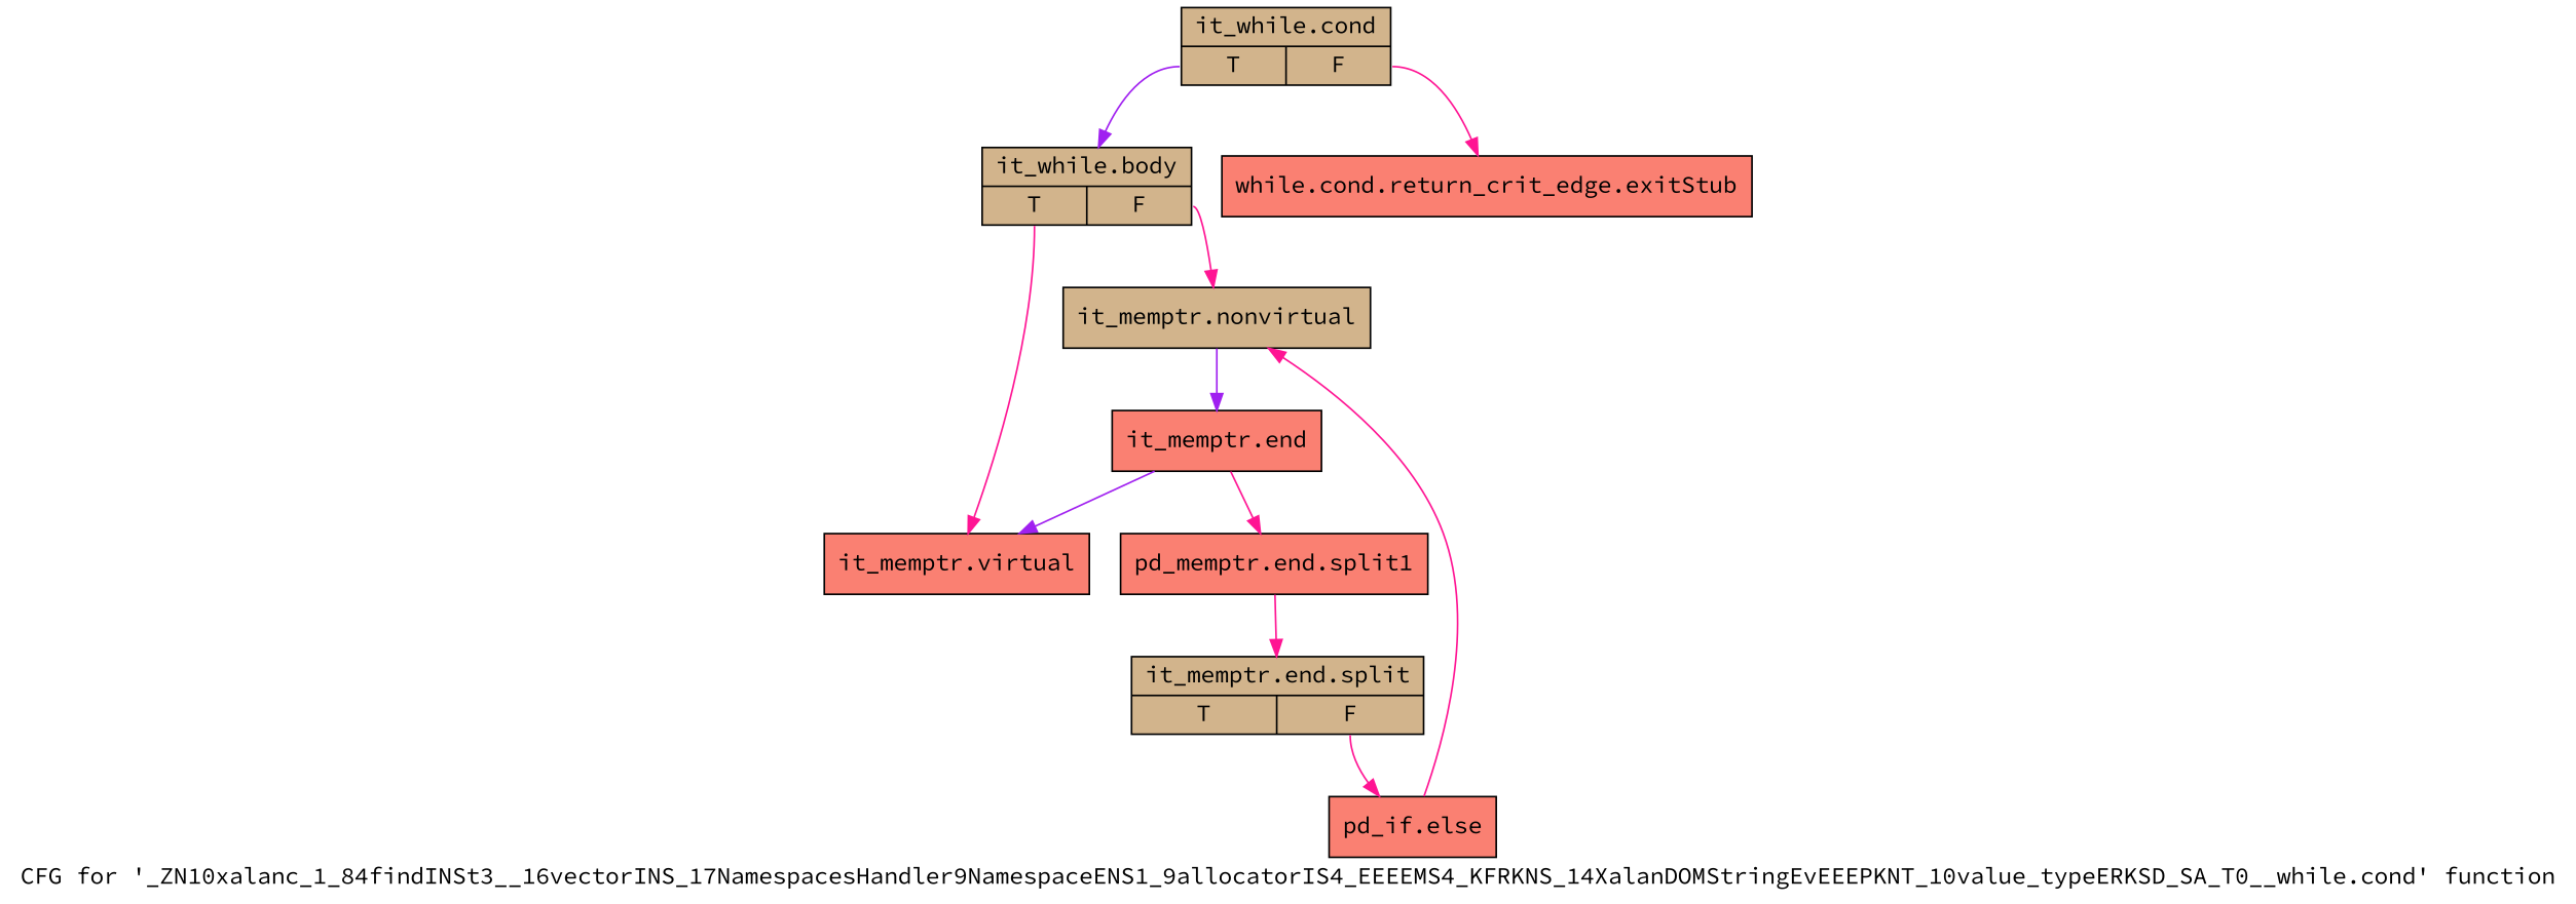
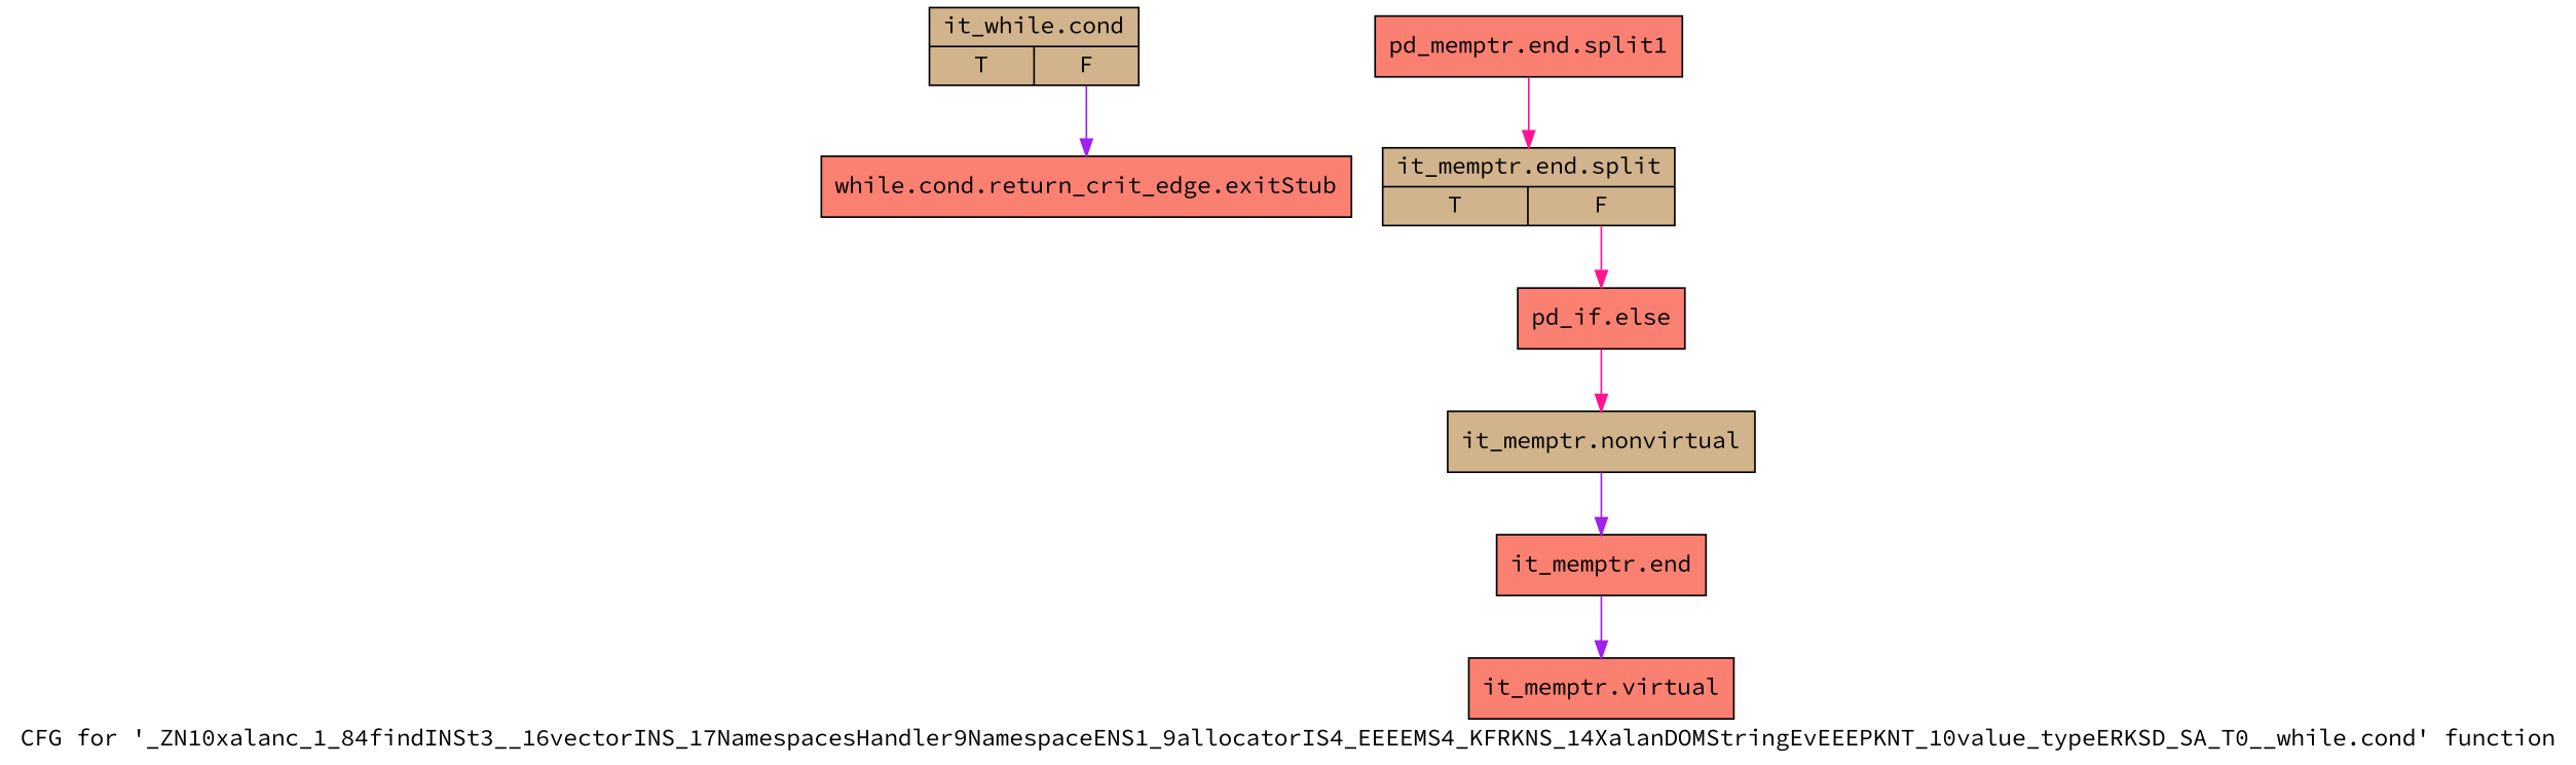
  digraph {
    fontname="Source Code Pro"
    label="CFG for '_ZN10xalanc_1_84findINSt3__16vectorINS_17NamespacesHandler9NamespaceENS1_9allocatorIS4_EEEEMS4_KFRKNS_14XalanDOMStringEvEEEPKNT_10value_typeERKSD_SA_T0__while.cond' function"
    node [fillcolor=salmon fontname="Source Code Pro" shape=record style=filled]
    edge [color=deeppink fontname="Source Code Pro"]
    n1 [fillcolor=tan label="{it_while.cond|{<s0>T|<s1>F}}"]
    n2 [label="{while.cond.return_crit_edge.exitStub}"]
-   n3 [fillcolor=tan label="{it_while.body|{<s0>T|<s1>F}}"]
    n4 [label="{it_memptr.virtual}"]
    n5 [fillcolor=tan label="{it_memptr.nonvirtual}"]
    n6 [label="{it_memptr.end}"]
    n7 [label="{pd_memptr.end.split1}"]
    n8 [fillcolor=tan label="{it_memptr.end.split|{<s0>T|<s1>F}}"]
    n9 [label="{pd_if.else}"]
-   n1 -> n2 [tailport=s1]
-   n1 -> n3 [color=purple tailport=s0]
-   n3 -> n4 [tailport=s0]
-   n3 -> n5 [tailport=s1]
+   n1 -> n2 [color=purple tailport=s1]
    n5 -> n6 [color=purple]
    n6 -> n4 [color=purple]
-   n6 -> n7
    n7 -> n8
    n8 -> n9 [tailport=s1]
    n9 -> n5
  }
